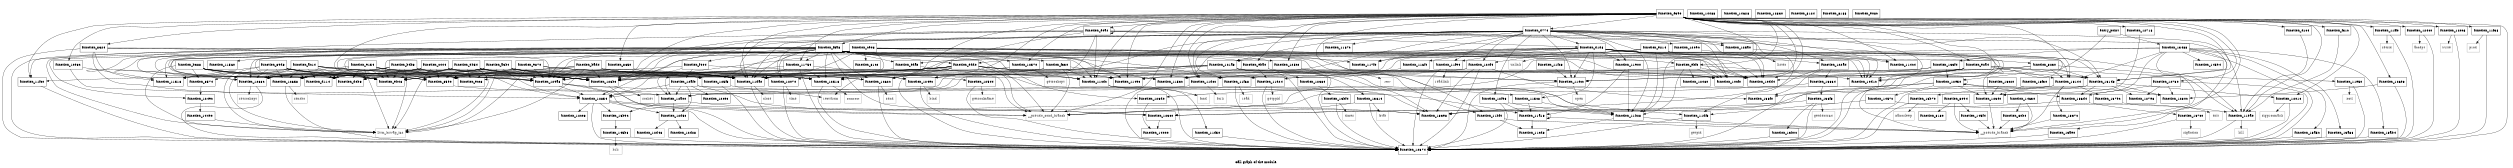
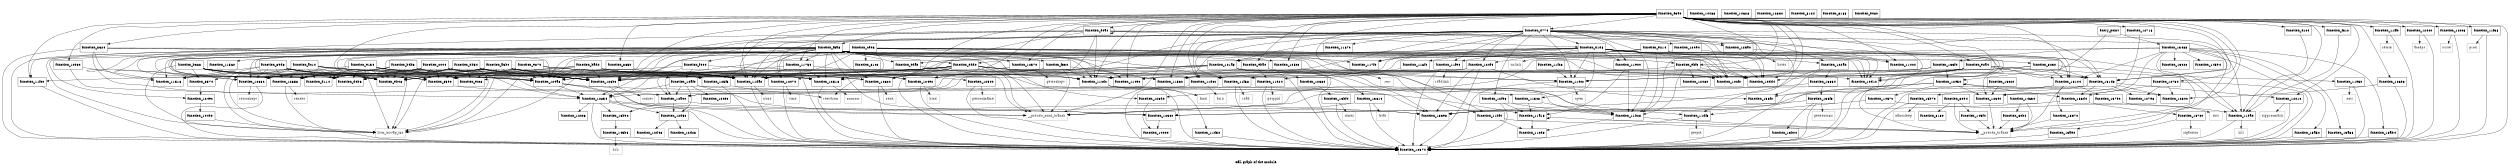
  digraph {
    label="Call graph of the module."
    node [shape=record]
    n1 [label="{function_116f4}"]
    n2 [label="{function_11f68}"]
    n3 [label="{function_12374}"]
    n4 [color=gray50 fontcolor=gray50 label="{read}"]
    n5 [label="{function_11f94}"]
    n6 [color=gray50 fontcolor=gray50 label="{readlink}"]
    n7 [label="{function_eba0}"]
    n8 [label="{function_11e24}"]
    n9 [label="{function_12070}"]
    n10 [label="{function_12380}"]
    n11 [label="{function_11df8}"]
    n12 [color=gray50 fontcolor=gray50 label="{getppid}"]
    n13 [color=gray50 fontcolor=gray50 label="{time}"]
    n14 [label="{function_13bf4}"]
    n15 [color=gray50 fontcolor=gray50 label="{getpid}"]
    n16 [label="{function_12570}"]
    n17 [color=gray50 fontcolor=gray50 label="{getsockopt}"]
    n18 [label="{function_114c4}"]
    n19 [label="{function_11d50}"]
    n20 [label="{function_11754}"]
    n21 [label="{function_11da0}"]
    n22 [label="{function_12518}"]
    n23 [label="{function_12544}"]
    n24 [label="{function_126bc}"]
    n25 [color=gray50 fontcolor=gray50 label="{close}"]
    n26 [color=gray50 fontcolor=gray50 label="{connect}"]
    n27 [color=gray50 fontcolor=gray50 label="{getsockname}"]
    n28 [color=gray50 fontcolor=gray50 label="{socket}"]
    n29 [label="{function_11fc0}"]
    n30 [label="{function_ebfc}"]
    n31 [label="{function_11b28}"]
    n32 [label="{function_10cf0}"]
    n33 [label="{function_10d1c}"]
    n34 [label="{function_10dd4}"]
    n35 [label="{function_12480}"]
    n36 [label="{function_1149c}"]
    n37 [color=gray50 fontcolor=gray50 label="{__pseudo_branch}"]
    n38 [label="{function_11cd8}"]
    n39 [label="{function_ecc8}"]
    n40 [label="{function_11518}"]
    n41 [label="{function_11ff0}"]
    n42 [color=gray50 fontcolor=gray50 label="{setsid}"]
    n43 [label="{function_117f0}"]
    n44 [label="{function_1201c}"]
    n45 [color=gray50 fontcolor=gray50 label="{sigprocmask}"]
    n46 [label="{function_124c0}"]
    n47 [color=gray50 fontcolor=gray50 label="{accept}"]
    n48 [label="{function_11e50}"]
    n49 [color=gray50 fontcolor=gray50 label="{ioctl}"]
    n50 [label="{function_e2a4}"]
    n51 [label="{function_11ecc}"]
    n52 [label="{function_11dcc}"]
    n53 [label="{function_13144}"]
    n54 [label="{function_131d8}"]
    n55 [color=gray50 fontcolor=gray50 label="{open}"]
    n56 [color=gray50 fontcolor=gray50 label="{fork}"]
    n57 [label="{function_133e8}"]
    n58 [label="{function_133f0}"]
    n59 [label="{function_137ec}"]
    n60 [label="{function_1337c}"]
    n61 [label="{function_1280c}"]
    n62 [label="{function_127e8}"]
    n63 [label="{function_136d4}"]
    n64 [label="{function_13b70}"]
    n65 [label="{function_eb48}"]
    n66 [label="{function_edac}"]
    n67 [label="{function_12a00}"]
    n68 [color=gray50 fontcolor=gray50 label="{__pseudo_cond_branch}"]
    n69 [label="{function_13b9c}"]
    n70 [label="{function_12d5c}"]
    n71 [label="{function_edd0}"]
    n72 [label="{function_1153c}"]
    n73 [label="{function_11cdc}"]
    n74 [label="{function_1262c}"]
    n75 [label="{function_129a8}"]
    n76 [label="{function_12af0}"]
    n77 [color=gray50 fontcolor=gray50 label="{recvfrom}"]
    n78 [color=gray50 fontcolor=gray50 label="{fcntl}"]
    n79 [color=gray50 fontcolor=gray50 label="{send}"]
    n80 [label="{function_125f8}"]
    n81 [label="{function_11a18}"]
    n82 [label="{function_12854}"]
    n83 [label="{function_123c0}"]
    n84 [label="{function_12c9c}"]
    n85 [label="{function_e390}"]
    n86 [label="{function_120c8}"]
    n87 [label="{function_11ea0}"]
    n88 [label="{function_f31c}"]
    n89 [label="{function_11f38}"]
    n90 [label="{function_f5a8}"]
    n91 [label="{function_11bf4}"]
    n92 [label="{function_10e8c}"]
    n93 [label="{function_125cc}"]
    n94 [label="{function_126e8}"]
    n95 [label="{function_12718}"]
    n96 [label="{function_12730}"]
    n97 [label="{function_8320}"]
    n98 [label="{function_8650}"]
    n99 [label="{function_d1c4}"]
    n100 [label="{function_d774}"]
    n101 [label="{function_e0a4}"]
    n102 [color=gray50 fontcolor=gray50 label="{write}"]
    n103 [color=gray50 fontcolor=gray50 label="{kill}"]
    n104 [color=gray50 fontcolor=gray50 label="{prctl}"]
    n105 [label="{function_f330}"]
    n106 [label="{function_f404}"]
    n107 [label="{function_123d0}"]
    n108 [label="{function_11560}"]
    n109 [label="{function_12658}"]
    n110 [label="{function_1268c}"]
    n111 [color=gray50 fontcolor=gray50 label="{llvm_bswap_i32}"]
    n112 [label="{function_d0b8}"]
    n113 [label="{function_d114}"]
    n114 [color=gray50 fontcolor=gray50 label="{recv}"]
    n115 [label="{function_123e0}"]
    n116 [label="{function_8230}"]
    n117 [label="{function_1209c}"]
    n118 [label="{function_1187c}"]
    n119 [label="{function_120f4}"]
    n120 [label="{function_11900}"]
    n121 [label="{function_121a8}"]
    n122 [label="{function_124ec}"]
    n123 [label="{function_122a4}"]
    n124 [label="{function_125a0}"]
    n125 [label="{function_12f98}"]
    n126 [label="{function_d1d8}"]
    n127 [color=gray50 fontcolor=gray50 label="{unlink}"]
    n128 [label="{function_13814}"]
    n129 [color=gray50 fontcolor=gray50 label="{fstat}"]
    n130 [label="{function_12c08}"]
    n131 [color=gray50 fontcolor=gray50 label="{bind}"]
    n132 [label="{function_13864}"]
    n133 [label="{function_138f8}"]
    n134 [color=gray50 fontcolor=gray50 label="{listen}"]
    n135 [color=gray50 fontcolor=gray50 label="{times}"]
    n136 [label="{function_11f28}"]
    n137 [label="{function_14000}"]
    n138 [color=gray50 fontcolor=gray50 label="{sendto}"]
    n139 [color=gray50 fontcolor=gray50 label="{setsockopt}"]
    n140 [label="{function_1249c}"]
    n141 [label="{function_14490}"]
    n142 [label="{function_115c8}"]
    n143 [label="{function_137c0}"]
    n144 [label="{function_13488}"]
+   n145 [label="{function_1342c}"]
    n146 [label="{function_13a5c}"]
    n147 [label="{function_13a88}"]
    n148 [label="{function_13ab4}"]
    n149 [label="{function_13ae0}"]
    n150 [label="{function_14594}"]
    n151 [label="{function_133f4}"]
    n152 [label="{function_12e50}"]
    n153 [color=gray50 fontcolor=gray50 label="{sigaction}"]
    n154 [color=gray50 fontcolor=gray50 label="{exit}"]
    n155 [color=gray50 fontcolor=gray50 label="{getdents64}"]
    n156 [color=gray50 fontcolor=gray50 label="{nanosleep}"]
    n157 [color=gray50 fontcolor=gray50 label="{brk}"]
    n158 [label="{function_13b0c}"]
    n159 [label="{function_145b8}"]
    n160 [label="{function_13c20}"]
-   n161 [label="{function_13f30}"]
    n162 [label="{function_14488}"]
    n163 [label="{function_1457c}"]
    n164 [label="{function_145f4}"]
    n165 [label="{function_14628}"]
    n166 [label="{function_14630}"]
    n167 [label="{function_80b0}"]
    n168 [label="{function_12830}"]
    n169 [label="{function_12d28}"]
    n170 [color=gray50 label="{function_12d48}"]
    n171 [label="{function_8094}"]
    n172 [label="{function_8130}"]
    n173 [label="{function_8124}"]
    n174 [label="{function_8188}"]
    n175 [label="{entry_point}"]
    n176 [label="{function_81cc}"]
    n177 [label="{function_8574}"]
    n178 [label="{function_85e0}"]
    n179 [label="{function_89d8}"]
    n180 [label="{function_9154}"]
    n181 [label="{function_9870}"]
    n182 [label="{function_9b54}"]
    n183 [label="{function_a3b4}"]
    n184 [label="{function_ac14}"]
    n185 [label="{function_b388}"]
    n186 [label="{function_bad4}"]
    n187 [label="{function_bdb8}"]
    n188 [label="{function_c444}"]
    n189 [label="{function_c908}"]
    n190 [label="{function_e08c}"]
    n191 [label="{function_e214}"]
    n1 -> n2
    n2 -> n3
    n2 -> n4
    n5 -> n3
    n5 -> n6
    n7 -> n8
    n7 -> n9
    n7 -> n10
    n7 -> n11
    n8 -> n3
    n8 -> n12
    n9 -> n3
    n9 -> n13
    n10 -> n14
    n11 -> n3
    n11 -> n15
    n14 -> n3
    n14 -> n135
    n16 -> n3
    n16 -> n17
    n19 -> n3
    n20 -> n3
    n20 -> n21
    n20 -> n22
    n20 -> n23
    n20 -> n24
    n21 -> n3
    n21 -> n25
    n22 -> n3
    n22 -> n26
    n23 -> n3
    n23 -> n27
    n24 -> n3
    n24 -> n28
    n29 -> n3
    n30 -> n31
    n30 -> n32
    n30 -> n33
    n30 -> n34
    n30 -> n35
    n30 -> n36
    n31 -> n37
    n31 -> n38
    n41 -> n3
    n41 -> n42
    n44 -> n3
    n44 -> n45
    n46 -> n3
    n46 -> n47
    n48 -> n3
    n48 -> n49
    n50 -> n32
    n50 -> n33
    n50 -> n34
    n50 -> n48
    n50 -> n51
    n50 -> n52
    n50 -> n53
    n50 -> n54
    n51 -> n3
    n51 -> n55
    n52 -> n3
    n52 -> n56
    n53 -> n37
    n53 -> n57
    n53 -> n58
    n53 -> n59
    n53 -> n60
    n54 -> n3
    n54 -> n44
    n54 -> n61
    n54 -> n62
    n54 -> n63
    n54 -> n64
    n59 -> n154
    n60 -> n37
    n63 -> n83
    n63 -> n143
    n64 -> n3
    n64 -> n156
    n66 -> n67
    n66 -> n68
    n67 -> n57
    n67 -> n69
    n67 -> n70
    n69 -> n159
    n70 -> n169
    n70 -> n170
    n71 -> n21
    n71 -> n22
    n71 -> n24
    n71 -> n29
    n71 -> n31
    n71 -> n36
    n71 -> n54
    n71 -> n65
    n71 -> n67
    n71 -> n68
    n71 -> n72
    n71 -> n73
    n71 -> n74
    n71 -> n75
    n71 -> n76
    n71 -> n77
    n73 -> n3
    n73 -> n19
    n73 -> n78
    n74 -> n3
    n74 -> n79
    n75 -> n3
    n75 -> n68
    n75 -> n81
    n75 -> n82
    n76 -> n57
    n76 -> n67
    n76 -> n70
    n76 -> n82
    n76 -> n83
    n76 -> n84
    n80 -> n3
    n80 -> n77
    n81 -> n37
    n81 -> n38
    n81 -> n81
    n82 -> n3
    n82 -> n57
    n82 -> n68
    n82 -> n69
    n82 -> n70
    n82 -> n130
    n83 -> n137
    n85 -> n3
    n85 -> n7
    n85 -> n16
    n85 -> n18
    n85 -> n20
    n85 -> n21
    n85 -> n22
    n85 -> n24
    n85 -> n29
    n85 -> n30
    n85 -> n31
    n85 -> n32
    n85 -> n33
    n85 -> n34
    n85 -> n36
    n85 -> n37
    n85 -> n41
    n85 -> n44
    n85 -> n46
    n85 -> n50
    n85 -> n52
    n85 -> n53
    n85 -> n54
    n85 -> n65
    n85 -> n68
    n85 -> n72
    n85 -> n73
    n85 -> n74
    n85 -> n86
    n85 -> n87
    n85 -> n88
    n85 -> n89
    n85 -> n90
    n85 -> n91
    n85 -> n92
    n85 -> n93
    n85 -> n94
    n85 -> n95
    n85 -> n96
    n85 -> n97
    n85 -> n98
    n85 -> n99
    n85 -> n100
    n85 -> n101
    n86 -> n3
    n86 -> n102
    n87 -> n3
    n87 -> n103
    n88 -> n87
    n89 -> n3
    n89 -> n104
    n90 -> n3
    n90 -> n7
    n90 -> n9
    n90 -> n16
    n90 -> n20
    n90 -> n21
    n90 -> n22
    n90 -> n24
    n90 -> n29
    n90 -> n31
    n90 -> n32
    n90 -> n33
    n90 -> n34
    n90 -> n52
    n90 -> n53
    n90 -> n65
    n90 -> n66
    n90 -> n71
    n90 -> n73
    n90 -> n74
    n90 -> n75
    n90 -> n80
    n90 -> n83
    n90 -> n91
    n90 -> n93
    n90 -> n105
    n90 -> n106
    n90 -> n107
    n90 -> n108
    n90 -> n109
    n90 -> n110
    n90 -> n111
    n90 -> n112
    n90 -> n113
    n91 -> n37
    n91 -> n38
    n92 -> n40
    n92 -> n82
    n93 -> n3
    n93 -> n114
    n94 -> n3
    n94 -> n61
    n95 -> n115
    n96 -> n3
    n96 -> n61
    n96 -> n62
    n96 -> n63
    n97 -> n3
    n97 -> n40
    n97 -> n67
    n97 -> n68
    n97 -> n75
    n97 -> n116
    n98 -> n75
    n98 -> n76
    n99 -> n87
    n100 -> n2
    n100 -> n5
    n100 -> n8
    n100 -> n9
    n100 -> n11
    n100 -> n18
    n100 -> n21
    n100 -> n24
    n100 -> n31
    n100 -> n32
    n100 -> n33
    n100 -> n34
    n100 -> n43
    n100 -> n51
    n100 -> n52
    n100 -> n54
    n100 -> n72
    n100 -> n82
    n100 -> n87
    n100 -> n117
    n100 -> n118
    n100 -> n119
    n100 -> n120
    n100 -> n121
    n100 -> n122
    n100 -> n123
    n100 -> n124
    n100 -> n125
    n100 -> n126
    n101 -> n3
    n101 -> n21
    n101 -> n22
    n101 -> n24
    n101 -> n54
    n101 -> n73
    n101 -> n101
    n101 -> n110
    n101 -> n122
    n101 -> n124
    n101 -> n126
    n105 -> n22
    n105 -> n24
    n105 -> n68
    n105 -> n72
    n105 -> n73
    n106 -> n36
    n106 -> n40
    n106 -> n76
    n106 -> n82
    n107 -> n137
    n109 -> n3
    n109 -> n138
    n110 -> n3
    n110 -> n139
    n115 -> n37
    n116 -> n8
    n116 -> n37
    n116 -> n52
    n116 -> n53
    n116 -> n54
    n116 -> n87
    n117 -> n3
    n117 -> n127
    n119 -> n3
    n119 -> n21
    n119 -> n57
    n119 -> n58
    n119 -> n67
    n120 -> n31
    n120 -> n81
    n121 -> n3
    n121 -> n21
    n121 -> n51
    n121 -> n57
    n121 -> n67
    n121 -> n73
    n121 -> n75
    n121 -> n82
    n121 -> n128
    n122 -> n3
    n122 -> n131
    n123 -> n57
    n123 -> n58
    n123 -> n132
    n124 -> n3
    n124 -> n134
    n125 -> n3
    n125 -> n31
    n125 -> n81
    n126 -> n1
    n126 -> n5
    n126 -> n18
    n126 -> n21
    n126 -> n32
    n126 -> n33
    n126 -> n34
    n126 -> n36
    n126 -> n43
    n126 -> n51
    n126 -> n54
    n126 -> n72
    n126 -> n87
    n126 -> n115
    n126 -> n119
    n126 -> n120
    n126 -> n121
    n126 -> n123
    n126 -> n142
    n128 -> n3
    n128 -> n68
    n128 -> n129
    n132 -> n107
    n132 -> n133
    n133 -> n3
    n133 -> n83
    n133 -> n155
    n133 -> n158
    n136 -> n51
    n140 -> n141
    n141 -> n111
    n142 -> n31
    n142 -> n81
    n143 -> n3
    n143 -> n153
    n144 -> n3
    n144 -> n37
    n144 -> n53
    n144 -> n68
    n144 -> n115
+   n144 -> n145
    n144 -> n146
    n144 -> n147
    n144 -> n148
    n144 -> n149
    n144 -> n150
    n144 -> n151
    n146 -> n3
    n147 -> n3
    n148 -> n3
    n149 -> n3
    n151 -> n51
    n151 -> n73
    n151 -> n152
    n152 -> n57
    n152 -> n61
    n152 -> n63
    n152 -> n68
    n152 -> n115
    n152 -> n152
    n152 -> n163
    n158 -> n3
    n159 -> n3
    n159 -> n157
    n160 -> n115
-   n161 -> n115
    n163 -> n11
    n163 -> n87
    n164 -> n37
    n166 -> n37
    n166 -> n167
    n167 -> n37
    n171 -> n37
    n171 -> n164
    n171 -> n172
    n175 -> n144
    n175 -> n152
    n177 -> n140
    n178 -> n142
    n179 -> n21
    n179 -> n24
    n179 -> n39
    n179 -> n40
    n179 -> n65
    n179 -> n75
    n179 -> n109
    n179 -> n110
    n179 -> n111
    n179 -> n112
    n179 -> n113
    n179 -> n178
    n180 -> n21
    n180 -> n24
    n180 -> n39
    n180 -> n65
    n180 -> n75
    n180 -> n109
    n180 -> n110
    n180 -> n111
    n180 -> n112
    n180 -> n113
    n180 -> n178
    n181 -> n22
    n181 -> n24
    n181 -> n39
    n181 -> n65
    n181 -> n74
    n181 -> n75
    n181 -> n111
    n181 -> n122
    n181 -> n178
    n182 -> n9
    n182 -> n21
    n182 -> n22
    n182 -> n24
    n182 -> n39
    n182 -> n65
    n182 -> n73
    n182 -> n75
    n182 -> n80
    n182 -> n82
    n182 -> n109
    n182 -> n110
    n182 -> n111
    n182 -> n112
    n182 -> n113
    n182 -> n178
    n183 -> n9
    n183 -> n21
    n183 -> n22
    n183 -> n24
    n183 -> n39
    n183 -> n65
    n183 -> n73
    n183 -> n75
    n183 -> n80
    n183 -> n82
    n183 -> n109
    n183 -> n110
    n183 -> n111
    n183 -> n112
    n183 -> n113
    n183 -> n178
    n184 -> n21
    n184 -> n24
    n184 -> n39
    n184 -> n65
    n184 -> n75
    n184 -> n109
    n184 -> n110
    n184 -> n111
    n184 -> n112
    n184 -> n113
    n184 -> n177
    n184 -> n178
    n185 -> n21
    n185 -> n24
    n185 -> n65
    n185 -> n75
    n185 -> n109
    n185 -> n110
    n185 -> n111
    n185 -> n112
    n185 -> n113
    n185 -> n177
    n185 -> n178
    n186 -> n22
    n186 -> n24
    n186 -> n39
    n186 -> n65
    n186 -> n74
    n186 -> n75
    n186 -> n111
    n186 -> n122
    n186 -> n178
    n187 -> n21
    n187 -> n24
    n187 -> n39
    n187 -> n65
    n187 -> n75
    n187 -> n109
    n187 -> n110
    n187 -> n111
    n187 -> n112
    n187 -> n113
    n187 -> n178
    n188 -> n21
    n188 -> n24
    n188 -> n32
    n188 -> n34
    n188 -> n40
    n188 -> n65
    n188 -> n75
    n188 -> n109
    n188 -> n110
    n188 -> n111
    n188 -> n112
    n188 -> n113
    n188 -> n178
    n189 -> n2
    n189 -> n21
    n189 -> n24
    n189 -> n30
    n189 -> n32
    n189 -> n33
    n189 -> n34
    n189 -> n36
    n189 -> n40
    n189 -> n43
    n189 -> n51
    n189 -> n65
    n189 -> n75
    n189 -> n109
    n189 -> n110
    n189 -> n112
    n189 -> n113
    n189 -> n140
    n189 -> n176
    n189 -> n178
    n191 -> n31
    n191 -> n32
    n191 -> n33
    n191 -> n34
    n191 -> n65
    n191 -> n66
    n191 -> n71
  }
